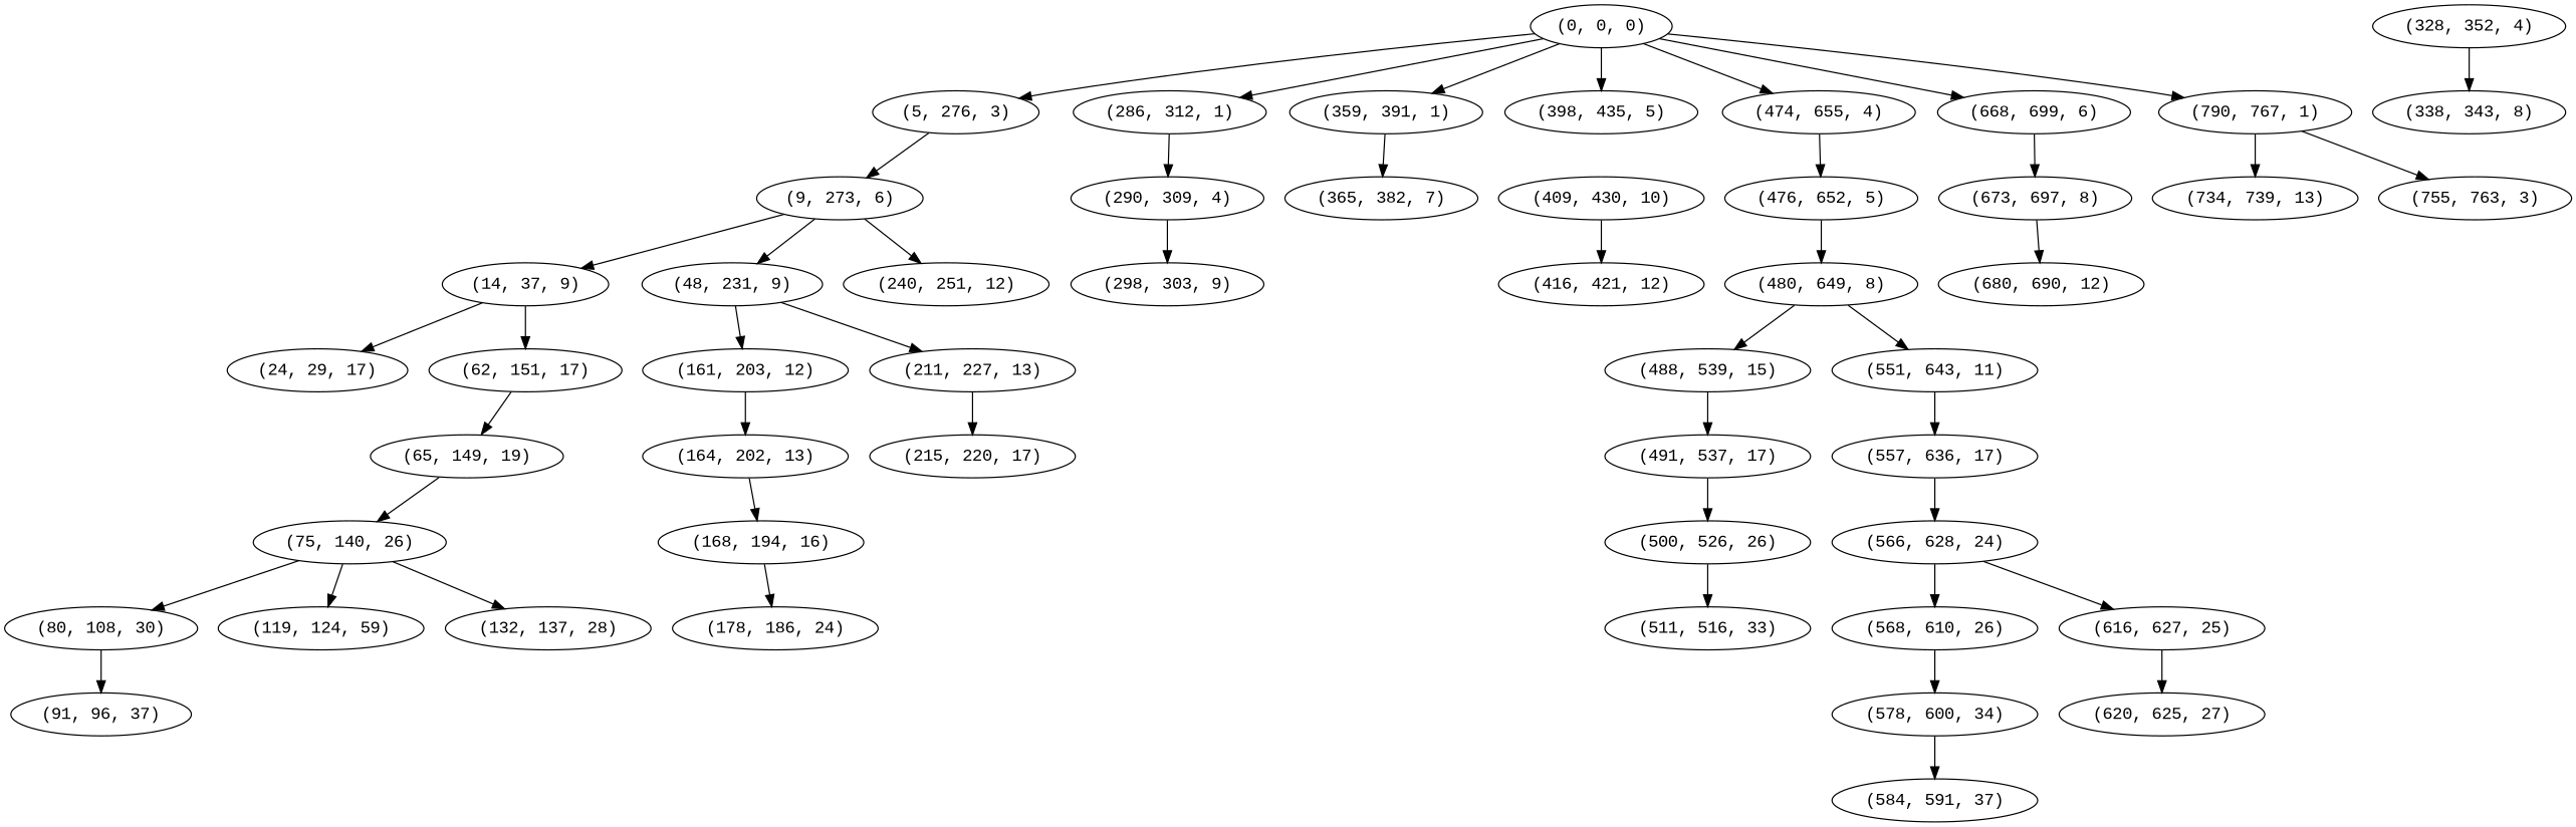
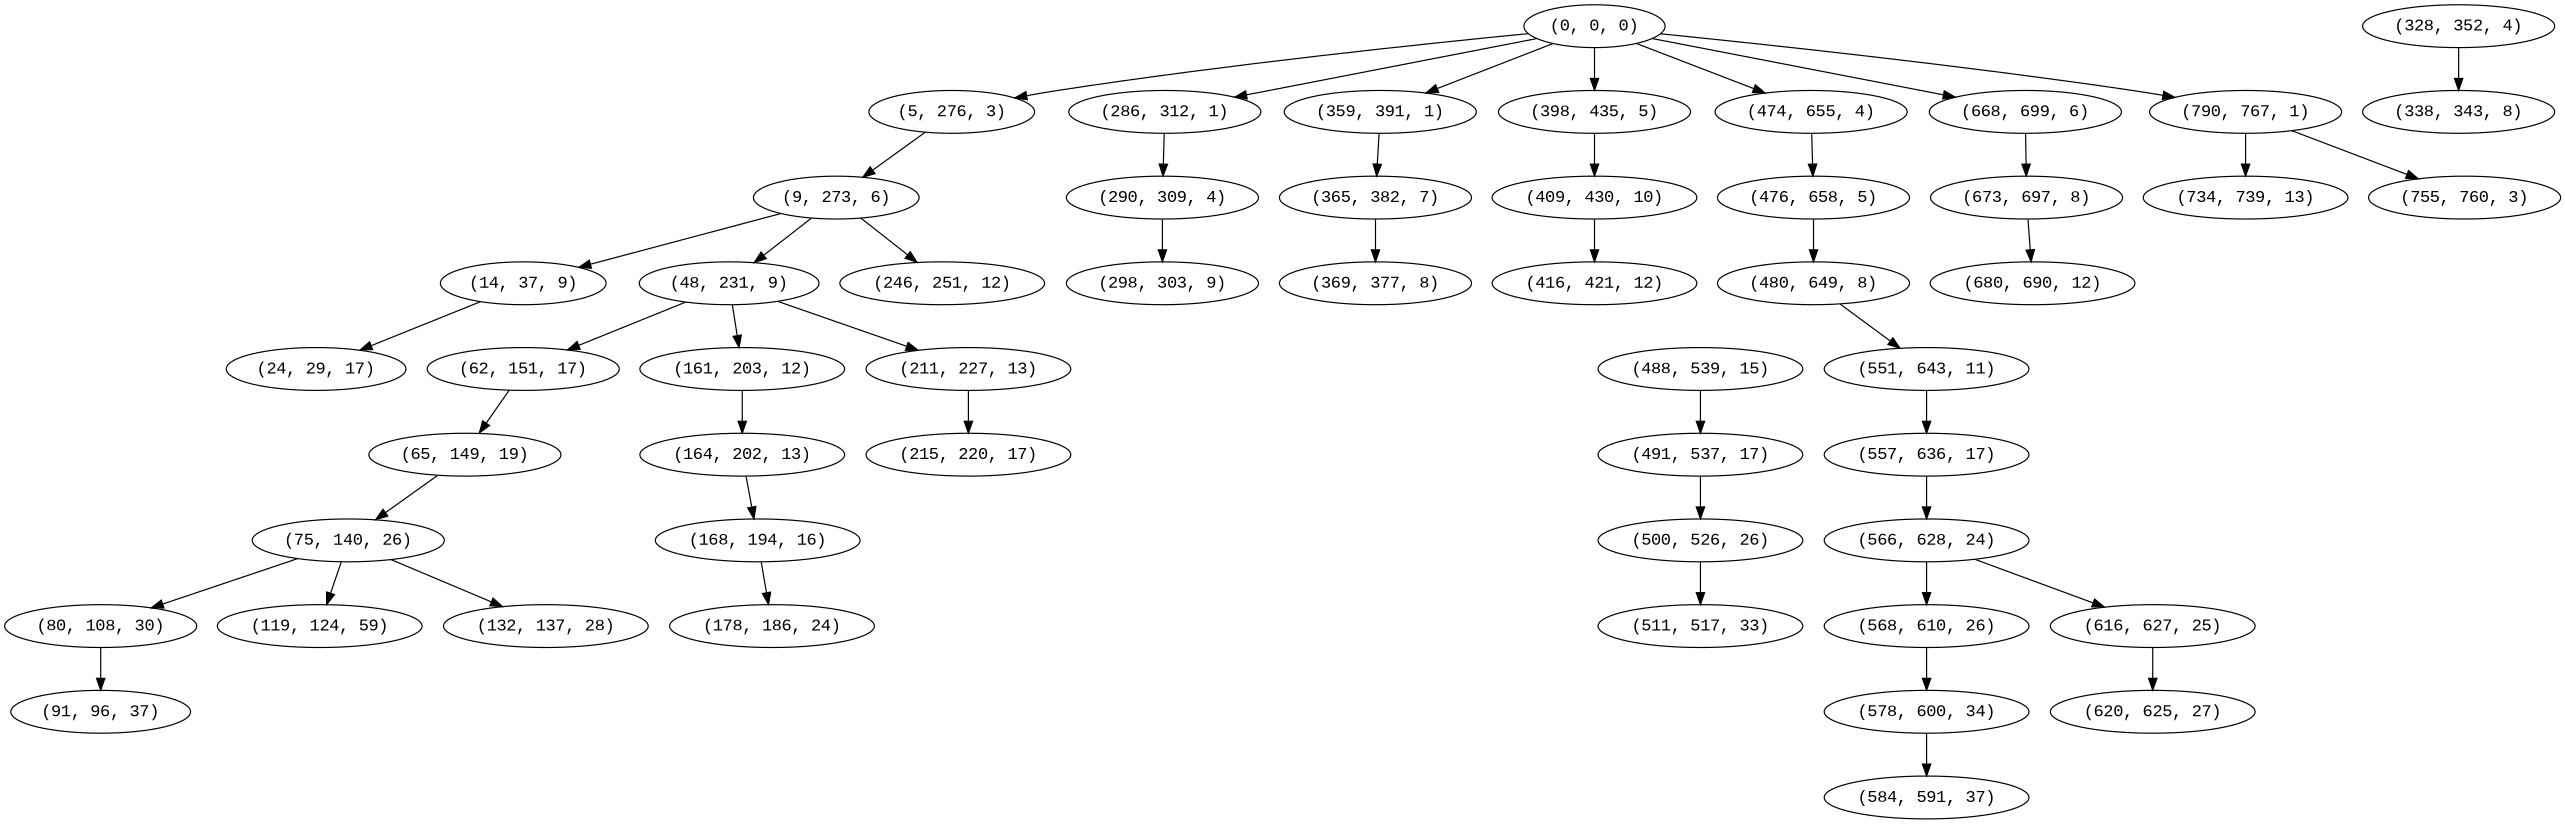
  digraph {
    fontname="Liberation Mono"
    node [fontname="Liberation Mono"]
    edge [fontname="Liberation Mono"]
    "(0, 0, 0)"
    "(5, 276, 3)"
    "(286, 312, 1)"
    "(359, 391, 1)"
    "(398, 435, 5)"
    "(474, 655, 4)"
    "(668, 699, 6)"
    n8 [label="(790, 767, 1)"]
    "(9, 273, 6)"
    "(290, 309, 4)"
    "(328, 352, 4)"
    "(338, 343, 8)"
    "(365, 382, 7)"
    "(409, 430, 10)"
-   "(476, 652, 5)"
+   "(476, 652, 5)" [label="(476, 658, 5)"]
    "(673, 697, 8)"
    "(734, 739, 13)"
-   "(755, 760, 3)" [label="(755, 763, 3)"]
+   "(755, 760, 3)"
    "(14, 37, 9)"
    "(48, 231, 9)"
-   "(240, 251, 12)"
+   "(240, 251, 12)" [label="(246, 251, 12)"]
    "(24, 29, 17)"
    "(62, 151, 17)"
    "(161, 203, 12)"
    "(211, 227, 13)"
    "(65, 149, 19)"
    "(164, 202, 13)"
    "(215, 220, 17)"
    "(75, 140, 26)"
    "(80, 108, 30)"
    n31 [label="(119, 124, 59)"]
    "(132, 137, 28)"
    "(91, 96, 37)"
    "(168, 194, 16)"
    "(178, 186, 24)"
    "(298, 303, 9)"
+   "(369, 377, 8)"
    "(416, 421, 12)"
    "(480, 649, 8)"
    "(488, 539, 15)"
    "(551, 643, 11)"
    "(491, 537, 17)"
    "(557, 636, 17)"
    "(500, 526, 26)"
-   "(511, 517, 33)" [label="(511, 516, 33)"]
+   "(511, 517, 33)"
    "(566, 628, 24)"
    "(568, 610, 26)"
    "(616, 627, 25)"
    "(578, 600, 34)"
    "(620, 625, 27)"
    "(584, 591, 37)"
    "(680, 690, 12)"
    "(0, 0, 0)" -> "(5, 276, 3)"
    "(0, 0, 0)" -> "(286, 312, 1)"
    "(0, 0, 0)" -> "(359, 391, 1)"
    "(0, 0, 0)" -> "(398, 435, 5)"
    "(0, 0, 0)" -> "(474, 655, 4)"
    "(0, 0, 0)" -> "(668, 699, 6)"
    "(0, 0, 0)" -> n8
    "(5, 276, 3)" -> "(9, 273, 6)"
    "(286, 312, 1)" -> "(290, 309, 4)"
    "(359, 391, 1)" -> "(365, 382, 7)"
+   "(398, 435, 5)" -> "(409, 430, 10)"
    "(474, 655, 4)" -> "(476, 652, 5)"
    "(668, 699, 6)" -> "(673, 697, 8)"
    n8 -> "(734, 739, 13)"
    n8 -> "(755, 760, 3)"
    "(9, 273, 6)" -> "(14, 37, 9)"
    "(9, 273, 6)" -> "(48, 231, 9)"
    "(9, 273, 6)" -> "(240, 251, 12)"
    "(290, 309, 4)" -> "(298, 303, 9)"
    "(328, 352, 4)" -> "(338, 343, 8)"
+   "(365, 382, 7)" -> "(369, 377, 8)"
    "(409, 430, 10)" -> "(416, 421, 12)"
    "(476, 652, 5)" -> "(480, 649, 8)"
    "(673, 697, 8)" -> "(680, 690, 12)"
    "(14, 37, 9)" -> "(24, 29, 17)"
-   "(14, 37, 9)" -> "(62, 151, 17)"
+   "(48, 231, 9)" -> "(62, 151, 17)"
    "(48, 231, 9)" -> "(161, 203, 12)"
    "(48, 231, 9)" -> "(211, 227, 13)"
    "(62, 151, 17)" -> "(65, 149, 19)"
    "(161, 203, 12)" -> "(164, 202, 13)"
    "(211, 227, 13)" -> "(215, 220, 17)"
    "(65, 149, 19)" -> "(75, 140, 26)"
    "(164, 202, 13)" -> "(168, 194, 16)"
    "(75, 140, 26)" -> "(80, 108, 30)"
    "(75, 140, 26)" -> n31
    "(75, 140, 26)" -> "(132, 137, 28)"
    "(80, 108, 30)" -> "(91, 96, 37)"
    "(168, 194, 16)" -> "(178, 186, 24)"
-   "(480, 649, 8)" -> "(488, 539, 15)"
    "(480, 649, 8)" -> "(551, 643, 11)"
    "(488, 539, 15)" -> "(491, 537, 17)"
    "(551, 643, 11)" -> "(557, 636, 17)"
    "(491, 537, 17)" -> "(500, 526, 26)"
    "(557, 636, 17)" -> "(566, 628, 24)"
    "(500, 526, 26)" -> "(511, 517, 33)"
    "(566, 628, 24)" -> "(568, 610, 26)"
    "(566, 628, 24)" -> "(616, 627, 25)"
    "(568, 610, 26)" -> "(578, 600, 34)"
    "(616, 627, 25)" -> "(620, 625, 27)"
    "(578, 600, 34)" -> "(584, 591, 37)"
  }
